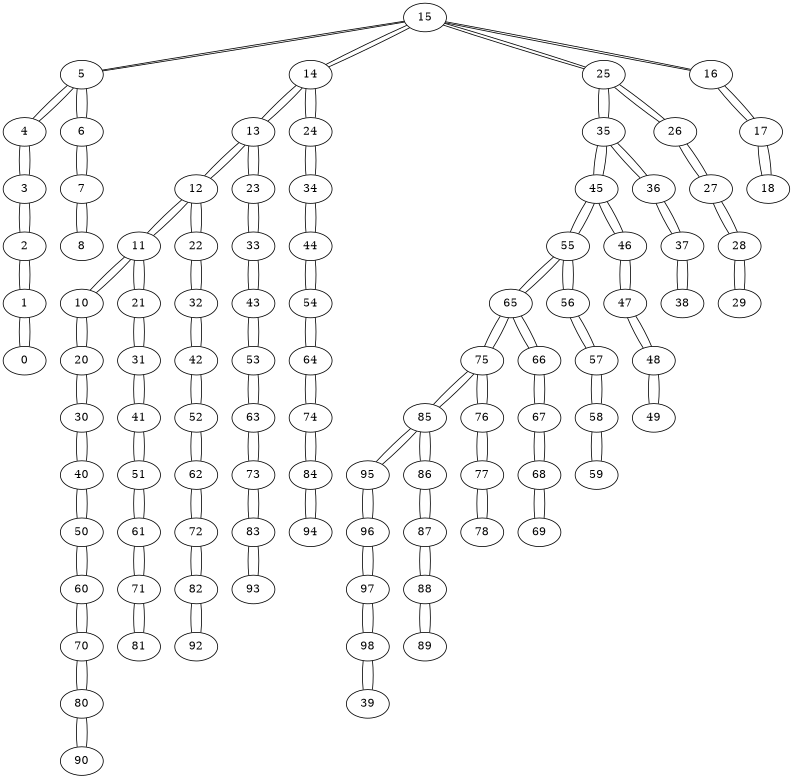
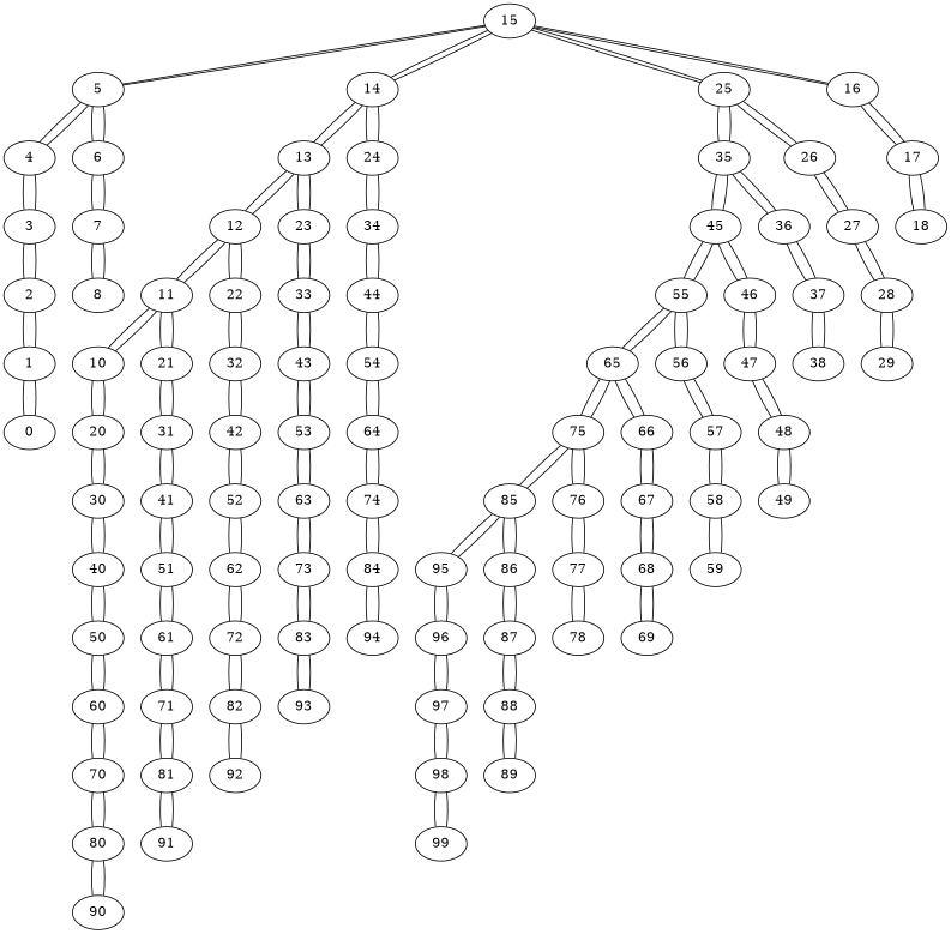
  graph {
    15
    5
    14
    25
    16
    4
    6
    13
    24
    35
    26
    17
    3
    7
    12
    23
    34
    45
    36
    27
    18
    2
    8
    11
    22
    33
    44
    55
    46
    37
    28
    1
    10
    21
    32
    43
    54
    65
    56
    47
    38
    29
    0
    20
    31
    42
    53
    64
    75
    66
    57
    48
    30
    41
    52
    63
    74
    85
    76
    67
    58
    49
    40
    51
    62
    73
    84
    95
    86
    77
    68
    59
    50
    61
    72
    83
    94
    96
    87
    78
    69
    60
    71
    82
    93
    97
    88
    70
    81
    92
    98
    89
    80
-   99 [label=39]
+   91
+   99
    90
    15 -- 5
    15 -- 14
    15 -- 25
    15 -- 16
    5 -- 15
    5 -- 4
    5 -- 6
    14 -- 15
    14 -- 13
    14 -- 24
    25 -- 15
    25 -- 35
    25 -- 26
    16 -- 15
    16 -- 17
    4 -- 5
    4 -- 3
    6 -- 5
    6 -- 7
    13 -- 14
    13 -- 12
    13 -- 23
    24 -- 14
    24 -- 34
    35 -- 25
    35 -- 45
    35 -- 36
    26 -- 25
    26 -- 27
    17 -- 16
    17 -- 18
    3 -- 4
    3 -- 2
    7 -- 6
    7 -- 8
    12 -- 13
    12 -- 11
    12 -- 22
    23 -- 13
    23 -- 33
    34 -- 24
    34 -- 44
    45 -- 35
    45 -- 55
    45 -- 46
    36 -- 35
    36 -- 37
    27 -- 26
    27 -- 28
    18 -- 17
    2 -- 3
    2 -- 1
    8 -- 7
    11 -- 12
    11 -- 10
    11 -- 21
    22 -- 12
    22 -- 32
    33 -- 23
    33 -- 43
    44 -- 34
    44 -- 54
    55 -- 45
    55 -- 65
    55 -- 56
    46 -- 45
    46 -- 47
    37 -- 36
    37 -- 38
    28 -- 27
    28 -- 29
    1 -- 2
    1 -- 0
    10 -- 11
    10 -- 20
    21 -- 11
    21 -- 31
    32 -- 22
    32 -- 42
    43 -- 33
    43 -- 53
    54 -- 44
    54 -- 64
    65 -- 55
    65 -- 75
    65 -- 66
    56 -- 55
    56 -- 57
    47 -- 46
    47 -- 48
    38 -- 37
    29 -- 28
    0 -- 1
    20 -- 10
    20 -- 30
    31 -- 21
    31 -- 41
    42 -- 32
    42 -- 52
    53 -- 43
    53 -- 63
    64 -- 54
    64 -- 74
    75 -- 65
    75 -- 85
    75 -- 76
    66 -- 65
    66 -- 67
    57 -- 56
    57 -- 58
    48 -- 47
    48 -- 49
    30 -- 20
    30 -- 40
    41 -- 31
    41 -- 51
    52 -- 42
    52 -- 62
    63 -- 53
    63 -- 73
    74 -- 64
    74 -- 84
    85 -- 75
    85 -- 95
    85 -- 86
    76 -- 75
    76 -- 77
    67 -- 66
    67 -- 68
    58 -- 57
    58 -- 59
    49 -- 48
    40 -- 30
    40 -- 50
    51 -- 41
    51 -- 61
    62 -- 52
    62 -- 72
    73 -- 63
    73 -- 83
    84 -- 74
    84 -- 94
    95 -- 85
    95 -- 96
    86 -- 85
    86 -- 87
    77 -- 76
    77 -- 78
    68 -- 67
    68 -- 69
    59 -- 58
    50 -- 40
    50 -- 60
    61 -- 51
    61 -- 71
    72 -- 62
    72 -- 82
    83 -- 73
    83 -- 93
    94 -- 84
    96 -- 95
    96 -- 97
    87 -- 86
    87 -- 88
    78 -- 77
    69 -- 68
    60 -- 50
    60 -- 70
    71 -- 61
    71 -- 81
    82 -- 72
    82 -- 92
    93 -- 83
    97 -- 96
    97 -- 98
    88 -- 87
    88 -- 89
    70 -- 60
    70 -- 80
    81 -- 71
+   81 -- 91
    92 -- 82
    98 -- 97
    98 -- 99
    89 -- 88
    80 -- 70
    80 -- 90
+   91 -- 81
    99 -- 98
    90 -- 80
  }
